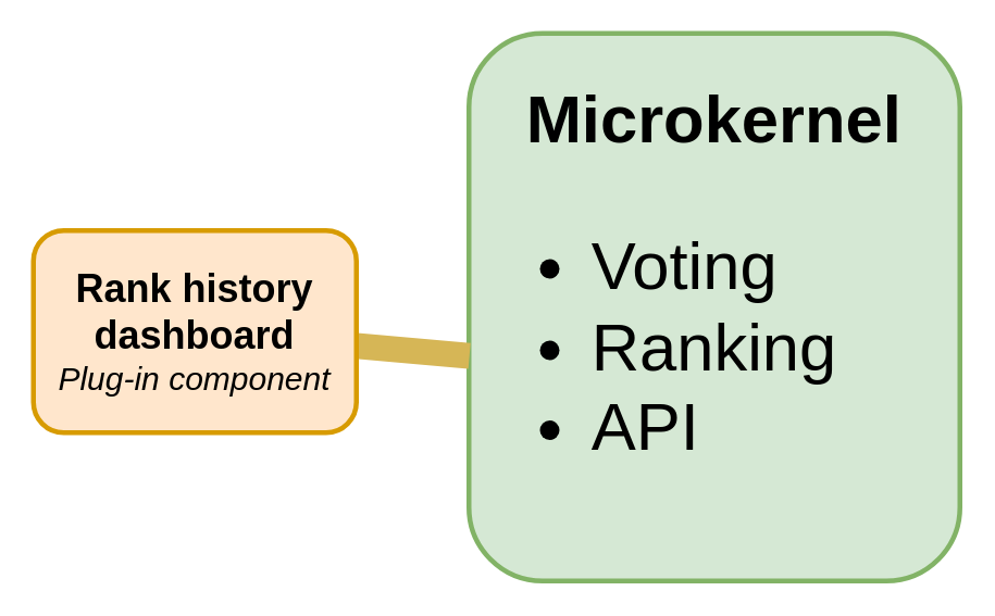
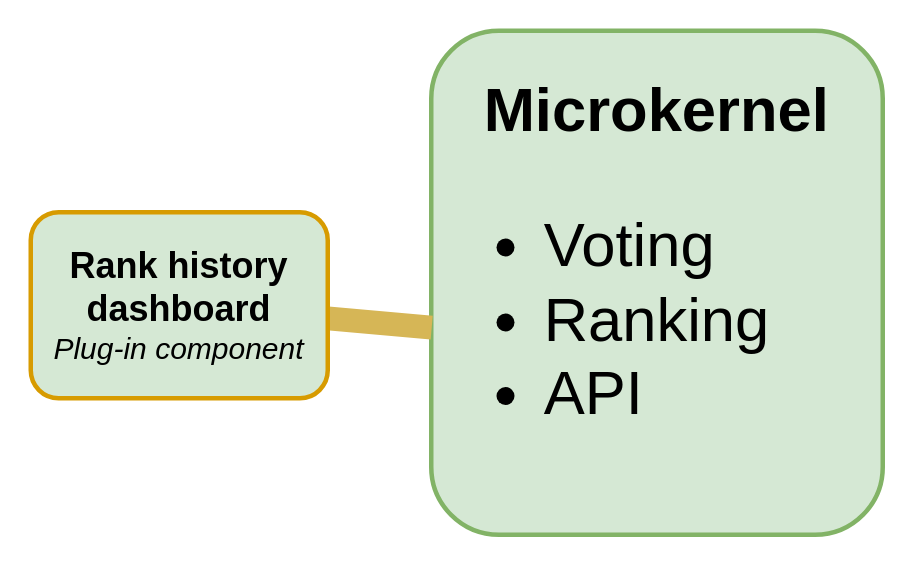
  <mxCell id="0" />
  <mxCell id="1" parent="0" />
  <mxCell id="2" value="&lt;div&gt;&lt;font style=&quot;font-size: 41px&quot;&gt;&lt;b&gt;Microkernel&lt;/b&gt;&lt;/font&gt;&lt;/div&gt;&lt;div align=&quot;left&quot;&gt;&lt;ul style=&quot;font-size: 41px&quot;&gt;&lt;li&gt;&lt;font style=&quot;font-size: 41px&quot;&gt;Voting&lt;/font&gt;&lt;/li&gt;&lt;li&gt;&lt;font style=&quot;font-size: 41px&quot;&gt;Ranking&lt;/font&gt;&lt;/li&gt;&lt;li&gt;&lt;font style=&quot;font-size: 41px&quot;&gt;API&lt;br&gt;&lt;/font&gt;&lt;/li&gt;&lt;/ul&gt;&lt;/div&gt;" style="rounded=1;whiteSpace=wrap;html=1;fillColor=#d5e8d4;strokeColor=#82b366;strokeWidth=3;" vertex="1" parent="1"><mxGeometry x="287" y="20" width="301" height="336" as="geometry" /></mxCell>
  <mxCell id="3" style="rounded=0;orthogonalLoop=1;jettySize=auto;html=1;strokeWidth=16;endArrow=none;endFill=0;fillColor=#fff2cc;strokeColor=#d6b656;entryX=0.001;entryY=0.589;entryDx=0;entryDy=0;entryPerimeter=0;" edge="1" parent="1" source="4" target="2"><mxGeometry relative="1" as="geometry"><mxPoint x="285" y="203" as="targetPoint" /></mxGeometry></mxCell>
- <mxCell id="4" value="&lt;div style=&quot;font-size: 24px&quot;&gt;&lt;font style=&quot;font-size: 24px&quot;&gt;&lt;b&gt;&lt;font style=&quot;font-size: 24px&quot;&gt;Rank history dashboard&lt;br&gt;&lt;/font&gt;&lt;/b&gt;&lt;/font&gt;&lt;/div&gt;&lt;div&gt;&lt;font style=&quot;font-size: 20px&quot;&gt;&lt;i&gt;&lt;font style=&quot;font-size: 20px&quot;&gt;Plug-in component&lt;/font&gt;&lt;/i&gt;&lt;b&gt;&lt;font style=&quot;font-size: 20px&quot;&gt;&lt;br&gt;&lt;/font&gt;&lt;/b&gt;&lt;/font&gt;&lt;/div&gt;" style="rounded=1;whiteSpace=wrap;html=1;strokeColor=#d79b00;strokeWidth=3;fillColor=#ffe6cc;" vertex="1" parent="1"><mxGeometry x="20" y="141" width="198" height="124" as="geometry" /></mxCell>
+ <mxCell id="4" value="&lt;div style=&quot;font-size: 24px&quot;&gt;&lt;font style=&quot;font-size: 24px&quot;&gt;&lt;b&gt;&lt;font style=&quot;font-size: 24px&quot;&gt;Rank history dashboard&lt;br&gt;&lt;/font&gt;&lt;/b&gt;&lt;/font&gt;&lt;/div&gt;&lt;div&gt;&lt;font style=&quot;font-size: 20px&quot;&gt;&lt;i&gt;&lt;font style=&quot;font-size: 20px&quot;&gt;Plug-in component&lt;/font&gt;&lt;/i&gt;&lt;b&gt;&lt;font style=&quot;font-size: 20px&quot;&gt;&lt;br&gt;&lt;/font&gt;&lt;/b&gt;&lt;/font&gt;&lt;/div&gt;" style="rounded=1;whiteSpace=wrap;html=1;strokeColor=#d79b00;strokeWidth=3;fillColor=#d5e8d4;" vertex="1" parent="1"><mxGeometry x="20" y="141" width="198" height="124" as="geometry" /></mxCell>
